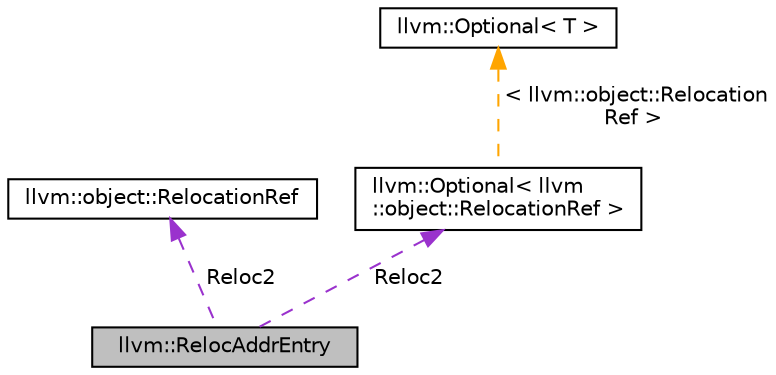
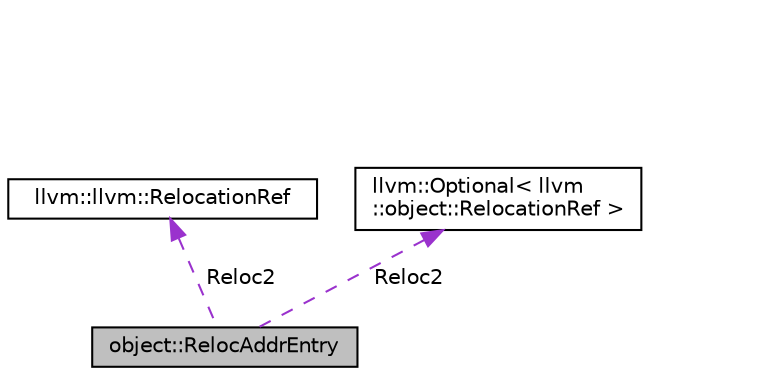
  digraph {
    node [color=black fontname=Helvetica fontsize=10 shape=box]
    edge [color=darkorchid3 dir=back fontname=Helvetica fontsize=10 labelfontname=Helvetica labelfontsize=10 style=dashed]
-   n1 [fillcolor=grey75 fontcolor=black height=0.2 label="llvm::RelocAddrEntry" style=filled width=0.4]
-   n2 [height=0.2 label="llvm::object::RelocationRef" width=0.4]
+   n1 [fillcolor=grey75 fontcolor=black height=0.2 label="object::RelocAddrEntry" style=filled width=0.4]
+   n2 [height=0.2 label="llvm::llvm::RelocationRef" width=0.4]
    n3 [height=0.2 label="llvm::Optional\< llvm\l::object::RelocationRef \>" width=0.4]
-   n4 [height=0.2 label="llvm::Optional\< T \>" width=0.4]
    n2 -> n1 [label=" Reloc2"]
    n3 -> n1 [label=" Reloc2"]
-   n4 -> n3 [color=orange label=" \< llvm::object::Relocation\lRef \>"]
  }
